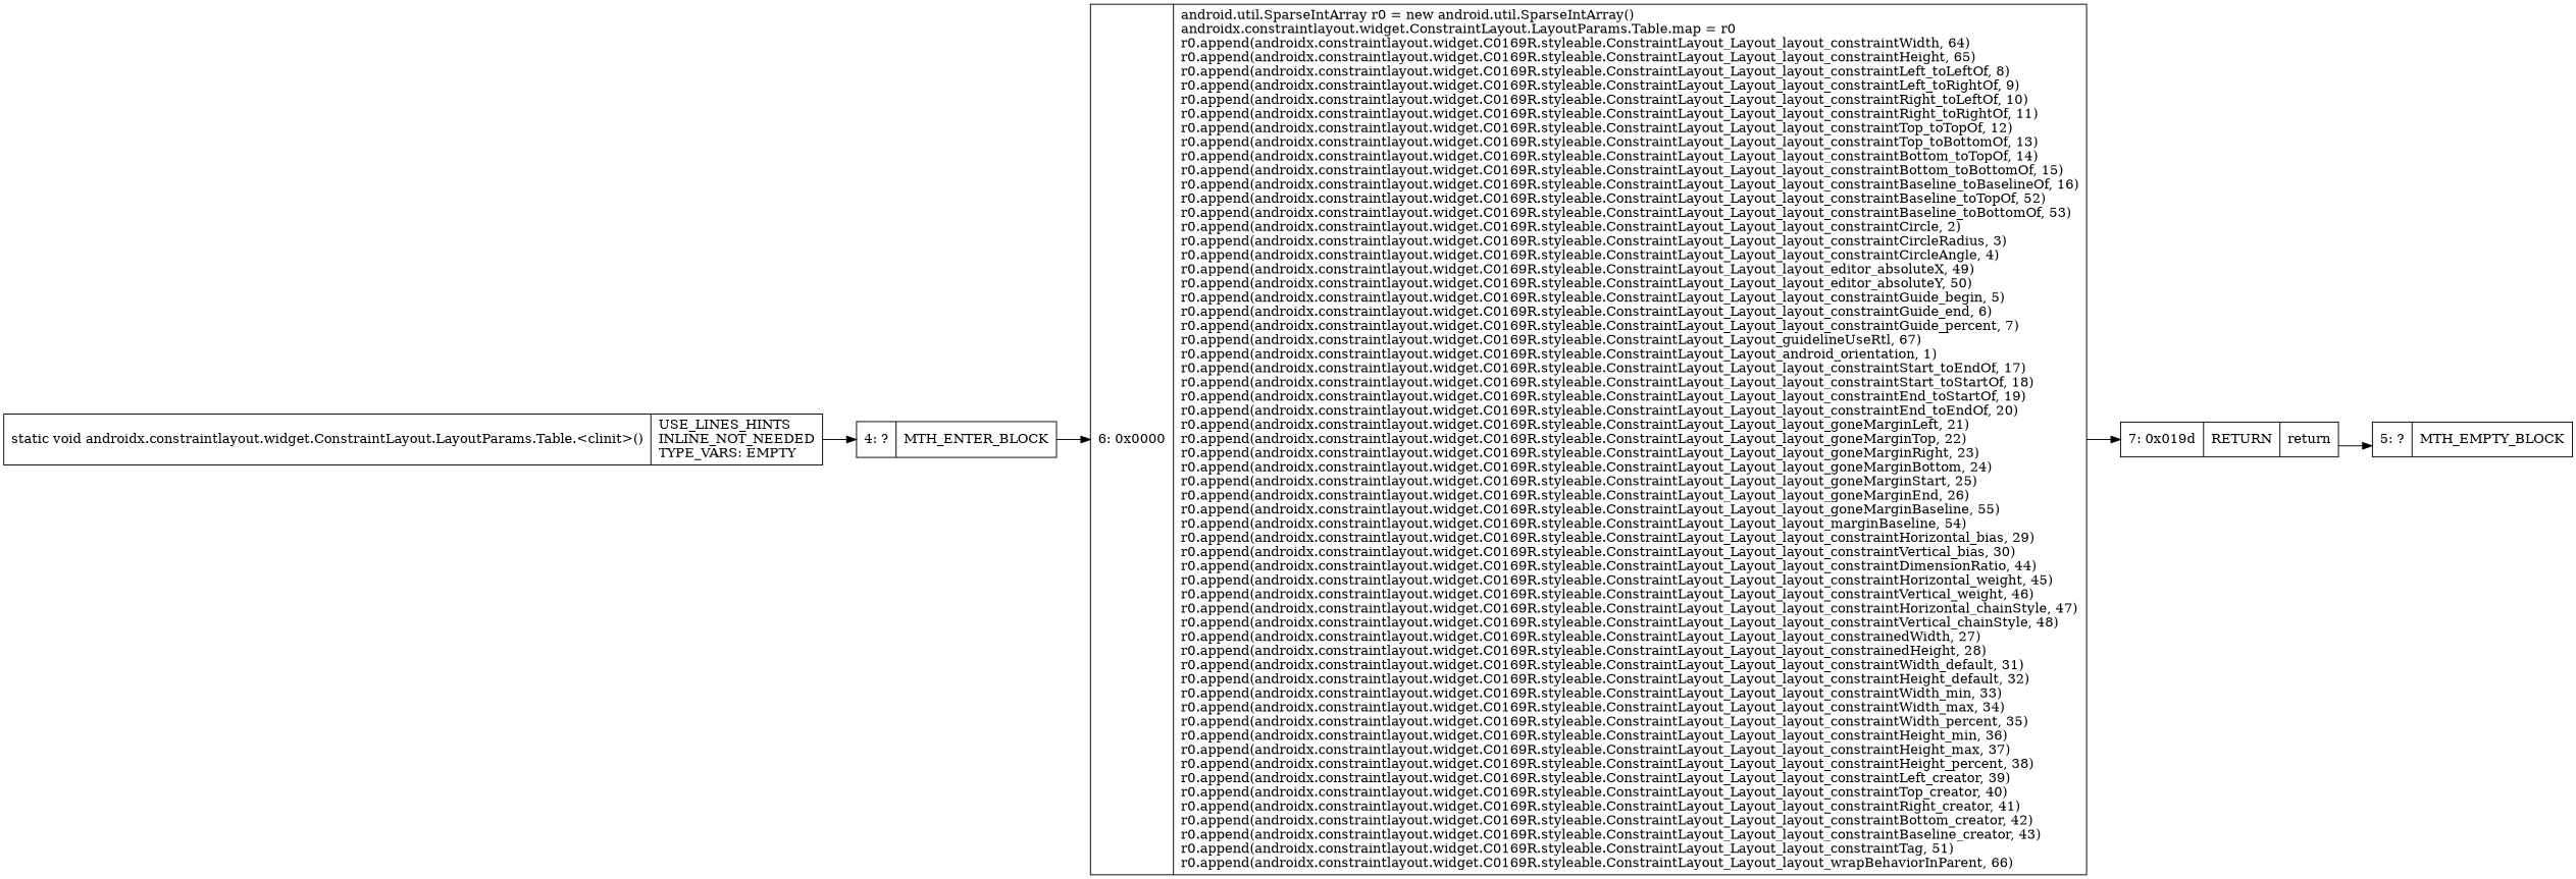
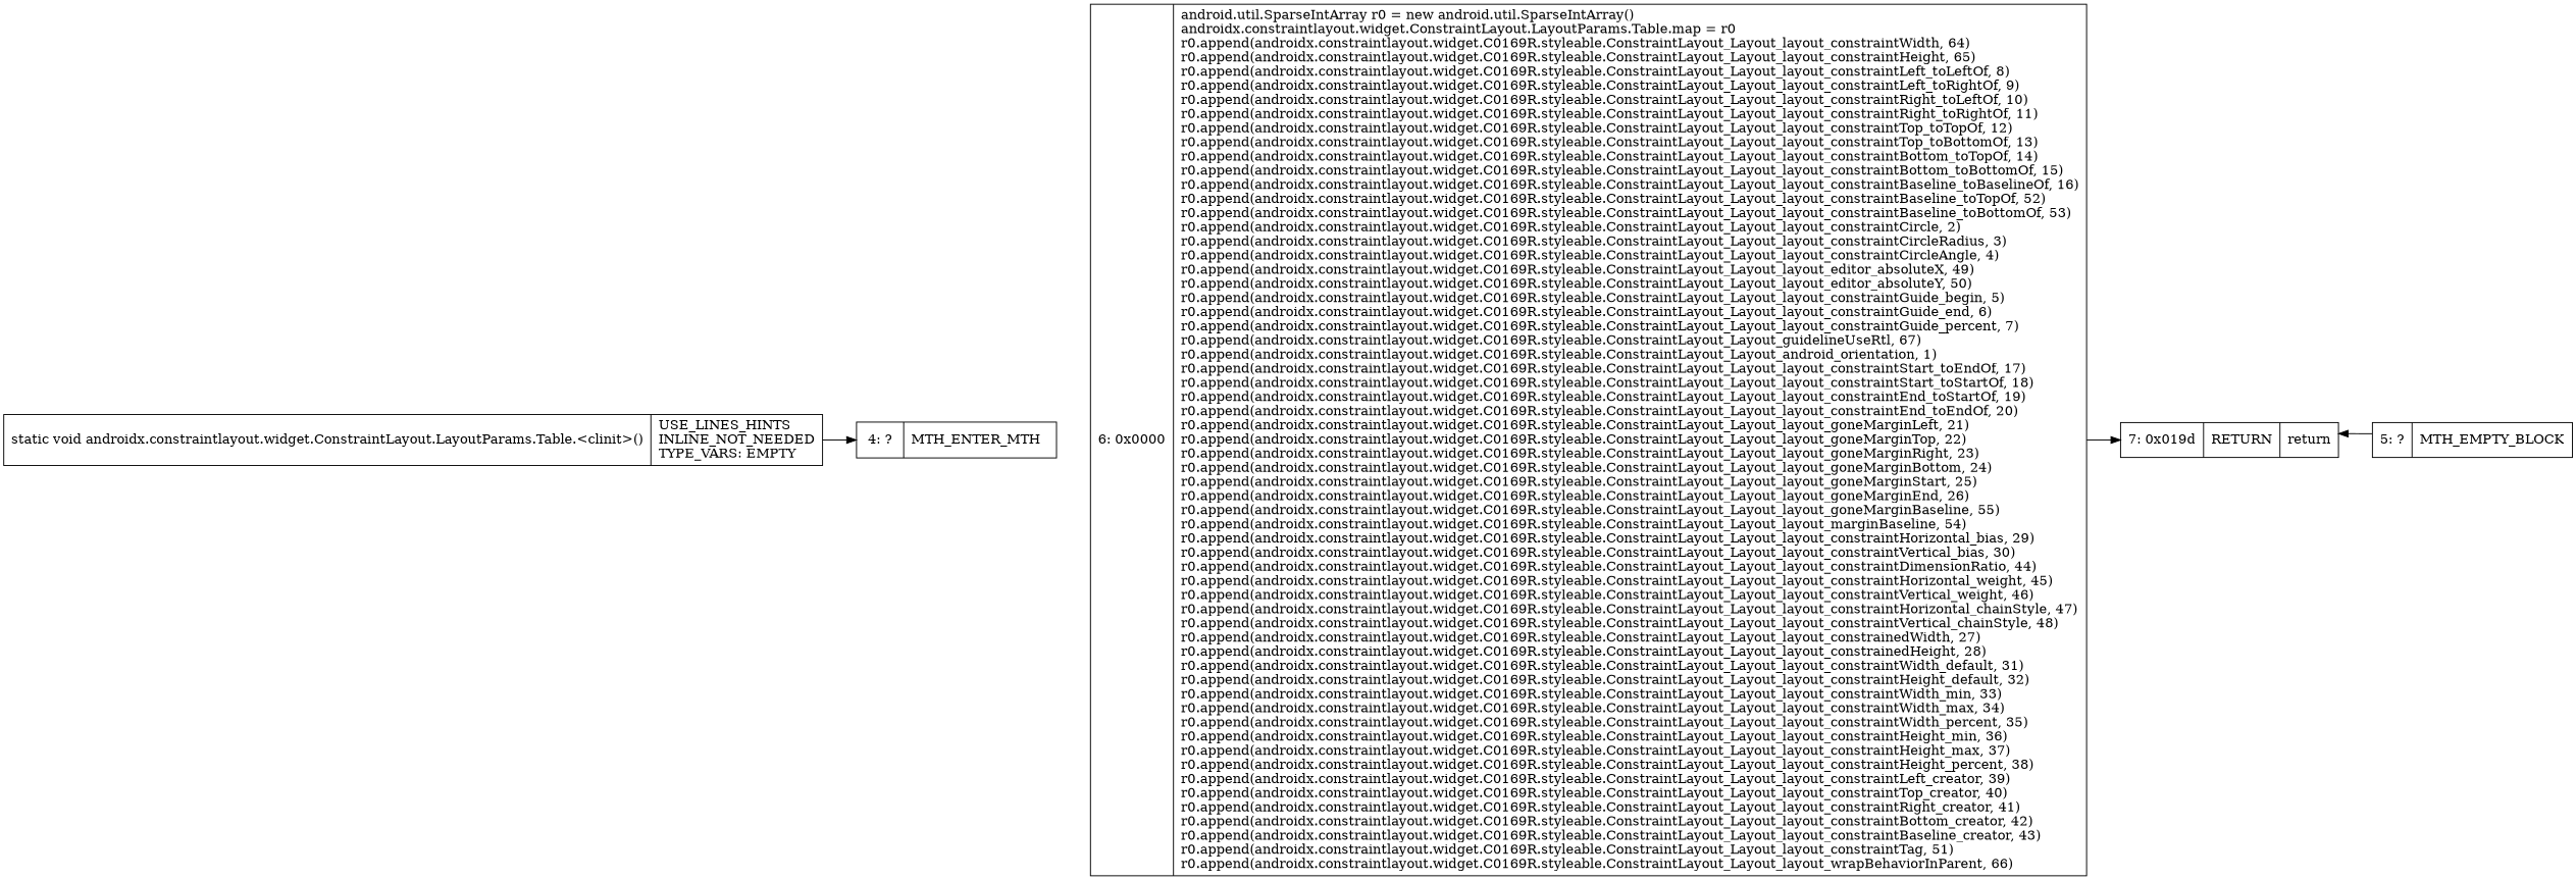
  digraph {
    fontname="DejaVu Serif"
    rankdir=LR
    node [fontname="DejaVu Serif" shape=record]
    edge [fontname="DejaVu Serif"]
-   n1 [label="{4\:\ ?|MTH_ENTER_BLOCK\l}"]
+   n1 [label="{4\:\ ?|MTH_ENTER_MTH\l}"]
    n2 [label="{6\:\ 0x0000|android.util.SparseIntArray r0 = new android.util.SparseIntArray()\landroidx.constraintlayout.widget.ConstraintLayout.LayoutParams.Table.map = r0\lr0.append(androidx.constraintlayout.widget.C0169R.styleable.ConstraintLayout_Layout_layout_constraintWidth, 64)\lr0.append(androidx.constraintlayout.widget.C0169R.styleable.ConstraintLayout_Layout_layout_constraintHeight, 65)\lr0.append(androidx.constraintlayout.widget.C0169R.styleable.ConstraintLayout_Layout_layout_constraintLeft_toLeftOf, 8)\lr0.append(androidx.constraintlayout.widget.C0169R.styleable.ConstraintLayout_Layout_layout_constraintLeft_toRightOf, 9)\lr0.append(androidx.constraintlayout.widget.C0169R.styleable.ConstraintLayout_Layout_layout_constraintRight_toLeftOf, 10)\lr0.append(androidx.constraintlayout.widget.C0169R.styleable.ConstraintLayout_Layout_layout_constraintRight_toRightOf, 11)\lr0.append(androidx.constraintlayout.widget.C0169R.styleable.ConstraintLayout_Layout_layout_constraintTop_toTopOf, 12)\lr0.append(androidx.constraintlayout.widget.C0169R.styleable.ConstraintLayout_Layout_layout_constraintTop_toBottomOf, 13)\lr0.append(androidx.constraintlayout.widget.C0169R.styleable.ConstraintLayout_Layout_layout_constraintBottom_toTopOf, 14)\lr0.append(androidx.constraintlayout.widget.C0169R.styleable.ConstraintLayout_Layout_layout_constraintBottom_toBottomOf, 15)\lr0.append(androidx.constraintlayout.widget.C0169R.styleable.ConstraintLayout_Layout_layout_constraintBaseline_toBaselineOf, 16)\lr0.append(androidx.constraintlayout.widget.C0169R.styleable.ConstraintLayout_Layout_layout_constraintBaseline_toTopOf, 52)\lr0.append(androidx.constraintlayout.widget.C0169R.styleable.ConstraintLayout_Layout_layout_constraintBaseline_toBottomOf, 53)\lr0.append(androidx.constraintlayout.widget.C0169R.styleable.ConstraintLayout_Layout_layout_constraintCircle, 2)\lr0.append(androidx.constraintlayout.widget.C0169R.styleable.ConstraintLayout_Layout_layout_constraintCircleRadius, 3)\lr0.append(androidx.constraintlayout.widget.C0169R.styleable.ConstraintLayout_Layout_layout_constraintCircleAngle, 4)\lr0.append(androidx.constraintlayout.widget.C0169R.styleable.ConstraintLayout_Layout_layout_editor_absoluteX, 49)\lr0.append(androidx.constraintlayout.widget.C0169R.styleable.ConstraintLayout_Layout_layout_editor_absoluteY, 50)\lr0.append(androidx.constraintlayout.widget.C0169R.styleable.ConstraintLayout_Layout_layout_constraintGuide_begin, 5)\lr0.append(androidx.constraintlayout.widget.C0169R.styleable.ConstraintLayout_Layout_layout_constraintGuide_end, 6)\lr0.append(androidx.constraintlayout.widget.C0169R.styleable.ConstraintLayout_Layout_layout_constraintGuide_percent, 7)\lr0.append(androidx.constraintlayout.widget.C0169R.styleable.ConstraintLayout_Layout_guidelineUseRtl, 67)\lr0.append(androidx.constraintlayout.widget.C0169R.styleable.ConstraintLayout_Layout_android_orientation, 1)\lr0.append(androidx.constraintlayout.widget.C0169R.styleable.ConstraintLayout_Layout_layout_constraintStart_toEndOf, 17)\lr0.append(androidx.constraintlayout.widget.C0169R.styleable.ConstraintLayout_Layout_layout_constraintStart_toStartOf, 18)\lr0.append(androidx.constraintlayout.widget.C0169R.styleable.ConstraintLayout_Layout_layout_constraintEnd_toStartOf, 19)\lr0.append(androidx.constraintlayout.widget.C0169R.styleable.ConstraintLayout_Layout_layout_constraintEnd_toEndOf, 20)\lr0.append(androidx.constraintlayout.widget.C0169R.styleable.ConstraintLayout_Layout_layout_goneMarginLeft, 21)\lr0.append(androidx.constraintlayout.widget.C0169R.styleable.ConstraintLayout_Layout_layout_goneMarginTop, 22)\lr0.append(androidx.constraintlayout.widget.C0169R.styleable.ConstraintLayout_Layout_layout_goneMarginRight, 23)\lr0.append(androidx.constraintlayout.widget.C0169R.styleable.ConstraintLayout_Layout_layout_goneMarginBottom, 24)\lr0.append(androidx.constraintlayout.widget.C0169R.styleable.ConstraintLayout_Layout_layout_goneMarginStart, 25)\lr0.append(androidx.constraintlayout.widget.C0169R.styleable.ConstraintLayout_Layout_layout_goneMarginEnd, 26)\lr0.append(androidx.constraintlayout.widget.C0169R.styleable.ConstraintLayout_Layout_layout_goneMarginBaseline, 55)\lr0.append(androidx.constraintlayout.widget.C0169R.styleable.ConstraintLayout_Layout_layout_marginBaseline, 54)\lr0.append(androidx.constraintlayout.widget.C0169R.styleable.ConstraintLayout_Layout_layout_constraintHorizontal_bias, 29)\lr0.append(androidx.constraintlayout.widget.C0169R.styleable.ConstraintLayout_Layout_layout_constraintVertical_bias, 30)\lr0.append(androidx.constraintlayout.widget.C0169R.styleable.ConstraintLayout_Layout_layout_constraintDimensionRatio, 44)\lr0.append(androidx.constraintlayout.widget.C0169R.styleable.ConstraintLayout_Layout_layout_constraintHorizontal_weight, 45)\lr0.append(androidx.constraintlayout.widget.C0169R.styleable.ConstraintLayout_Layout_layout_constraintVertical_weight, 46)\lr0.append(androidx.constraintlayout.widget.C0169R.styleable.ConstraintLayout_Layout_layout_constraintHorizontal_chainStyle, 47)\lr0.append(androidx.constraintlayout.widget.C0169R.styleable.ConstraintLayout_Layout_layout_constraintVertical_chainStyle, 48)\lr0.append(androidx.constraintlayout.widget.C0169R.styleable.ConstraintLayout_Layout_layout_constrainedWidth, 27)\lr0.append(androidx.constraintlayout.widget.C0169R.styleable.ConstraintLayout_Layout_layout_constrainedHeight, 28)\lr0.append(androidx.constraintlayout.widget.C0169R.styleable.ConstraintLayout_Layout_layout_constraintWidth_default, 31)\lr0.append(androidx.constraintlayout.widget.C0169R.styleable.ConstraintLayout_Layout_layout_constraintHeight_default, 32)\lr0.append(androidx.constraintlayout.widget.C0169R.styleable.ConstraintLayout_Layout_layout_constraintWidth_min, 33)\lr0.append(androidx.constraintlayout.widget.C0169R.styleable.ConstraintLayout_Layout_layout_constraintWidth_max, 34)\lr0.append(androidx.constraintlayout.widget.C0169R.styleable.ConstraintLayout_Layout_layout_constraintWidth_percent, 35)\lr0.append(androidx.constraintlayout.widget.C0169R.styleable.ConstraintLayout_Layout_layout_constraintHeight_min, 36)\lr0.append(androidx.constraintlayout.widget.C0169R.styleable.ConstraintLayout_Layout_layout_constraintHeight_max, 37)\lr0.append(androidx.constraintlayout.widget.C0169R.styleable.ConstraintLayout_Layout_layout_constraintHeight_percent, 38)\lr0.append(androidx.constraintlayout.widget.C0169R.styleable.ConstraintLayout_Layout_layout_constraintLeft_creator, 39)\lr0.append(androidx.constraintlayout.widget.C0169R.styleable.ConstraintLayout_Layout_layout_constraintTop_creator, 40)\lr0.append(androidx.constraintlayout.widget.C0169R.styleable.ConstraintLayout_Layout_layout_constraintRight_creator, 41)\lr0.append(androidx.constraintlayout.widget.C0169R.styleable.ConstraintLayout_Layout_layout_constraintBottom_creator, 42)\lr0.append(androidx.constraintlayout.widget.C0169R.styleable.ConstraintLayout_Layout_layout_constraintBaseline_creator, 43)\lr0.append(androidx.constraintlayout.widget.C0169R.styleable.ConstraintLayout_Layout_layout_constraintTag, 51)\lr0.append(androidx.constraintlayout.widget.C0169R.styleable.ConstraintLayout_Layout_layout_wrapBehaviorInParent, 66)\l}"]
    n3 [label="{7\:\ 0x019d|RETURN\l|return\l}"]
    n4 [label="{5\:\ ?|MTH_EMPTY_BLOCK\l}"]
    n5 [label="{static void androidx.constraintlayout.widget.ConstraintLayout.LayoutParams.Table.\<clinit\>()  | USE_LINES_HINTS\lINLINE_NOT_NEEDED\lTYPE_VARS: EMPTY\l}"]
-   n1 -> n2
    n2 -> n3
-   n3 -> n4
+   n4 -> n3
    n5 -> n1
  }
